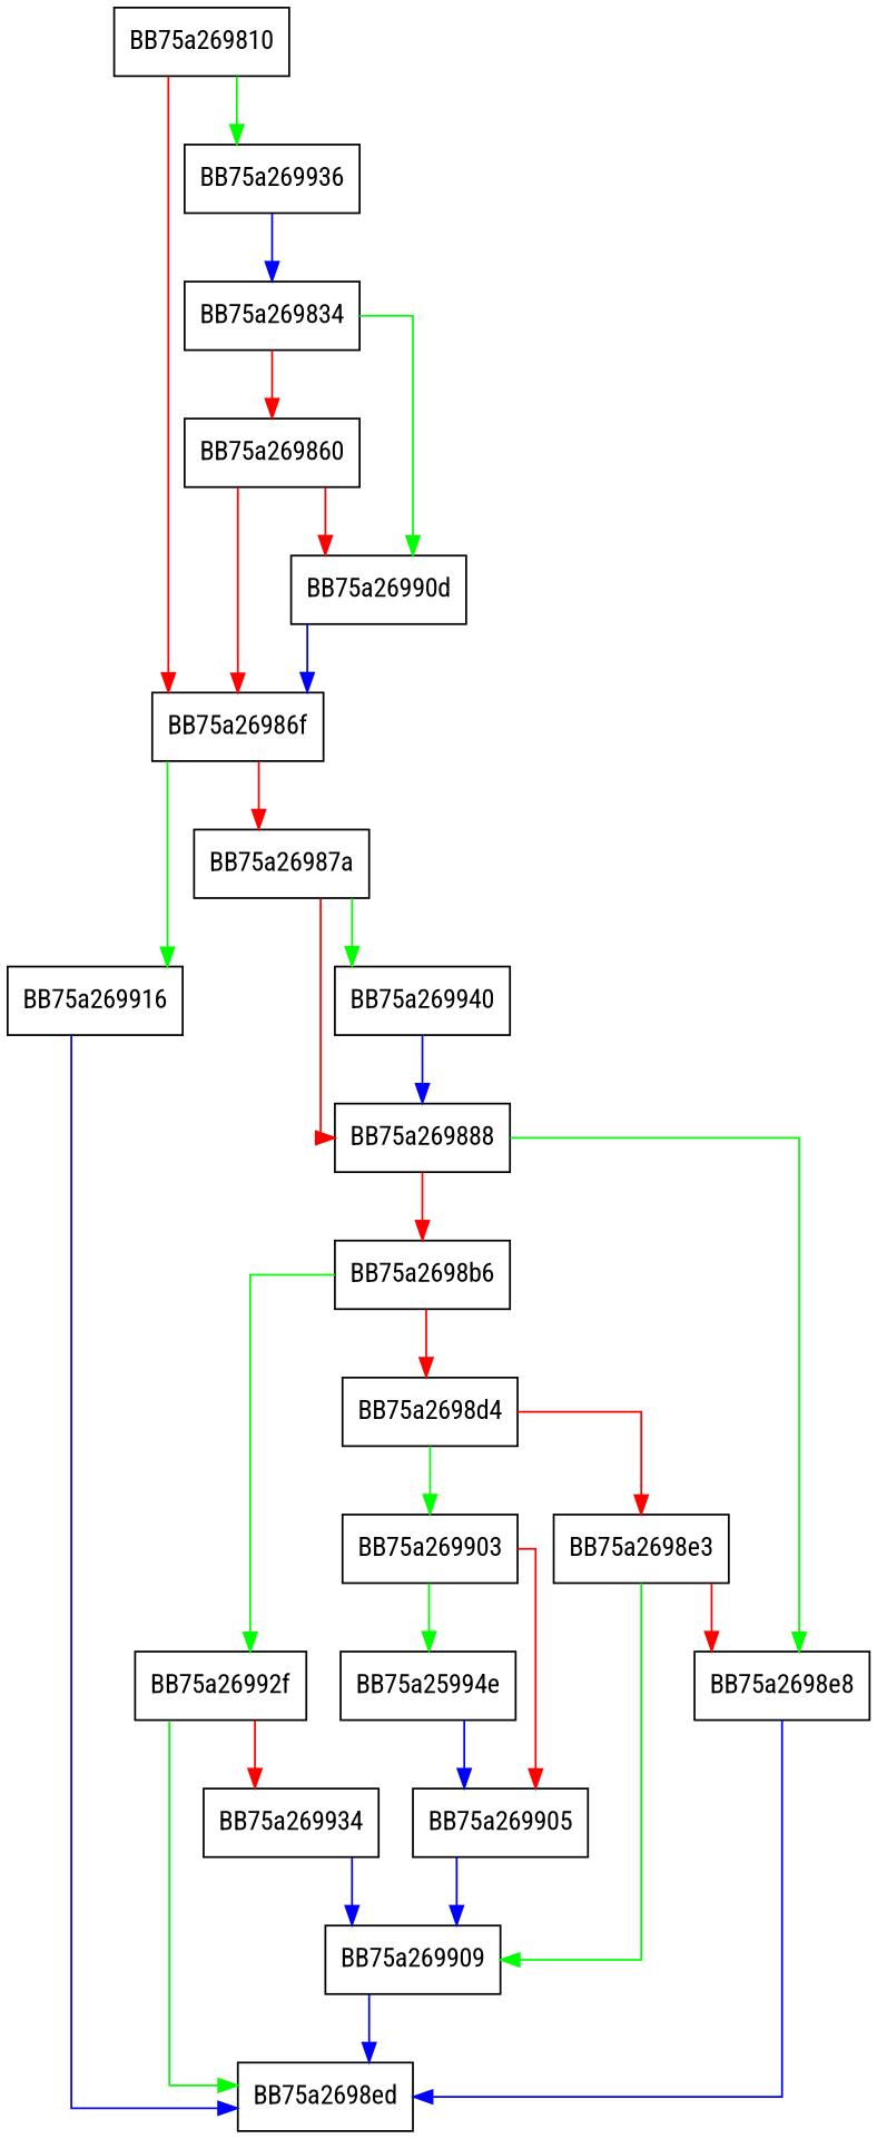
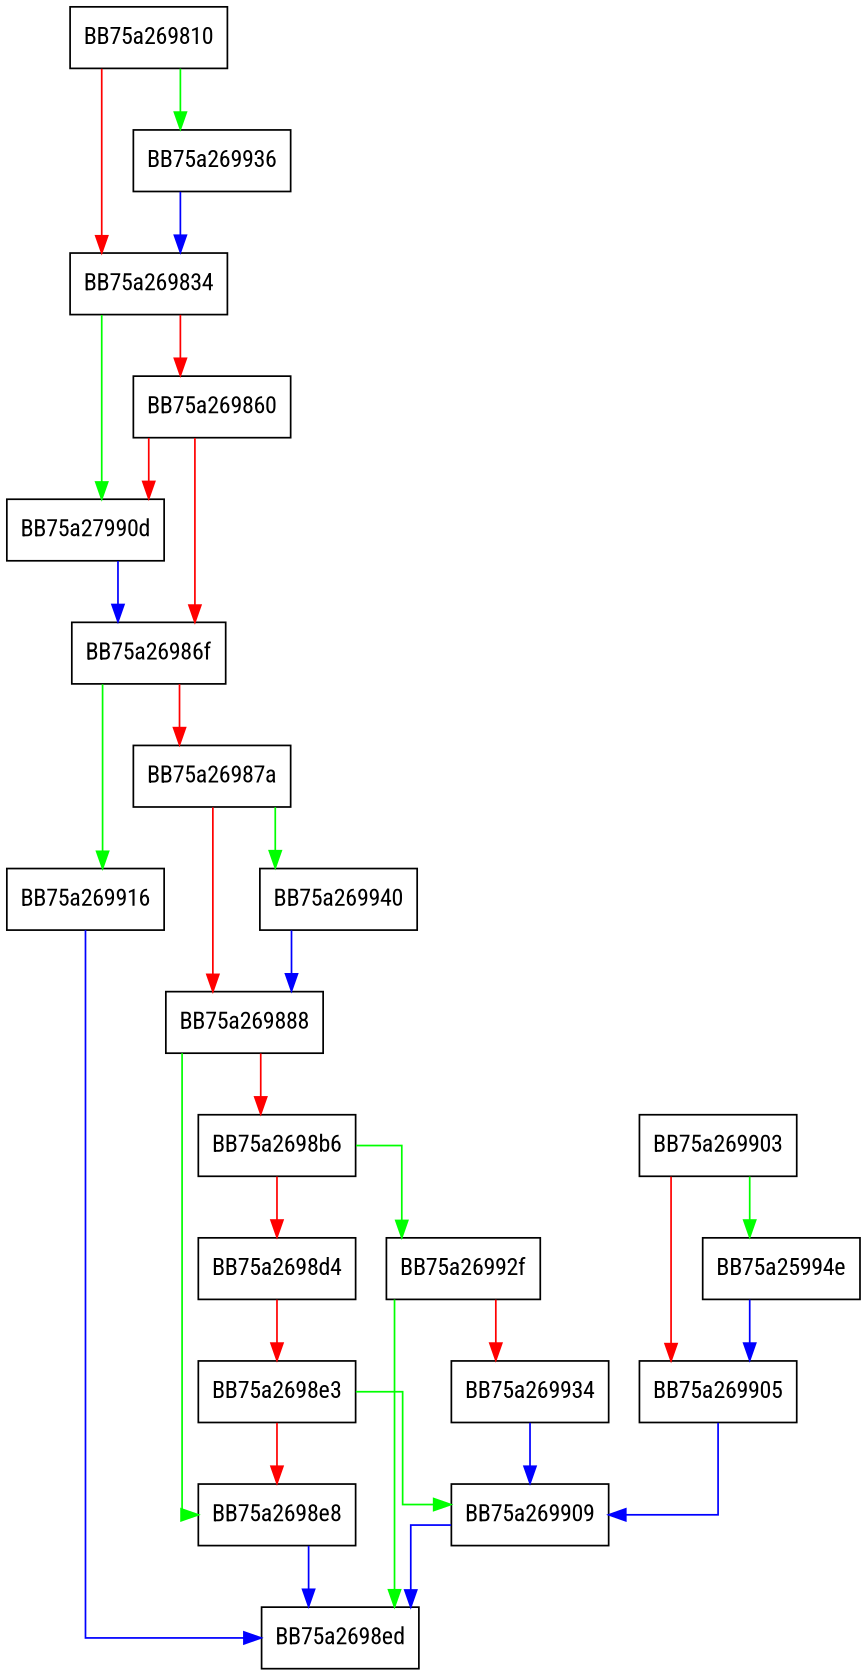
  digraph {
    fontname="Roboto Condensed"
    splines=ortho
    node [fontname="Roboto Condensed" shape=box]
    edge [color=red fontname="Roboto Condensed"]
    BB75a269810
    BB75a269936
    BB75a269834
-   BB75a26990d
+   BB75a26990d [label=BB75a27990d]
    BB75a269860
    BB75a26986f
    BB75a269916
    BB75a26987a
    BB75a2698ed
    BB75a269940
    BB75a269888
    BB75a2698e8
    BB75a2698b6
    BB75a26992f
    BB75a2698d4
    BB75a269934
    BB75a269903
    BB75a2698e3
    BB75a269905
    BB75a269909
    n21 [label=BB75a25994e]
    BB75a269810 -> BB75a269936 [color=green]
-   BB75a269810 -> BB75a26986f
+   BB75a269810 -> BB75a269834
    BB75a269936 -> BB75a269834 [color=blue]
    BB75a269834 -> BB75a26990d [color=green]
    BB75a269834 -> BB75a269860
    BB75a26990d -> BB75a26986f [color=blue]
    BB75a269860 -> BB75a26990d
    BB75a269860 -> BB75a26986f
    BB75a26986f -> BB75a269916 [color=green]
    BB75a26986f -> BB75a26987a
    BB75a269916 -> BB75a2698ed [color=blue]
    BB75a26987a -> BB75a269940 [color=green]
    BB75a26987a -> BB75a269888
    BB75a269940 -> BB75a269888 [color=blue]
    BB75a269888 -> BB75a2698e8 [color=green]
    BB75a269888 -> BB75a2698b6
    BB75a2698e8 -> BB75a2698ed [color=blue]
    BB75a2698b6 -> BB75a26992f [color=green]
    BB75a2698b6 -> BB75a2698d4
    BB75a26992f -> BB75a2698ed [color=green]
    BB75a26992f -> BB75a269934
-   BB75a2698d4 -> BB75a269903 [color=green]
    BB75a2698d4 -> BB75a2698e3
    BB75a269934 -> BB75a269909 [color=blue]
    BB75a269903 -> BB75a269905
    BB75a269903 -> n21 [color=green]
    BB75a2698e3 -> BB75a2698e8
    BB75a2698e3 -> BB75a269909 [color=green]
    BB75a269905 -> BB75a269909 [color=blue]
    BB75a269909 -> BB75a2698ed [color=blue]
    n21 -> BB75a269905 [color=blue]
  }
